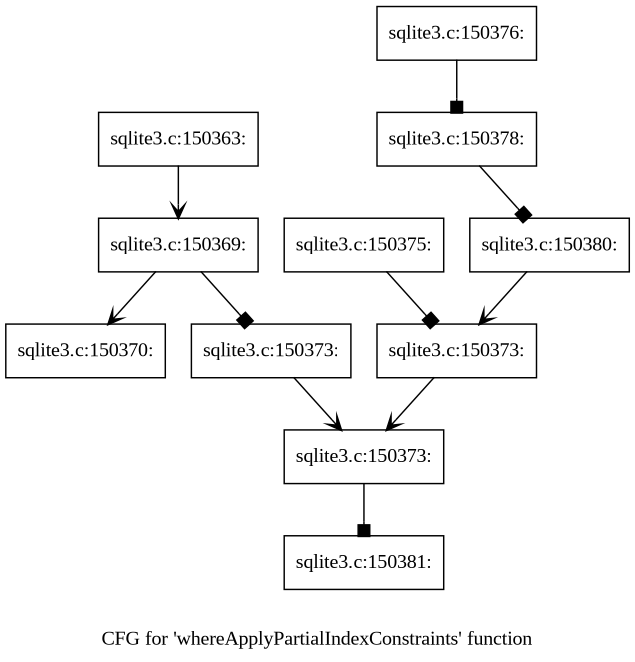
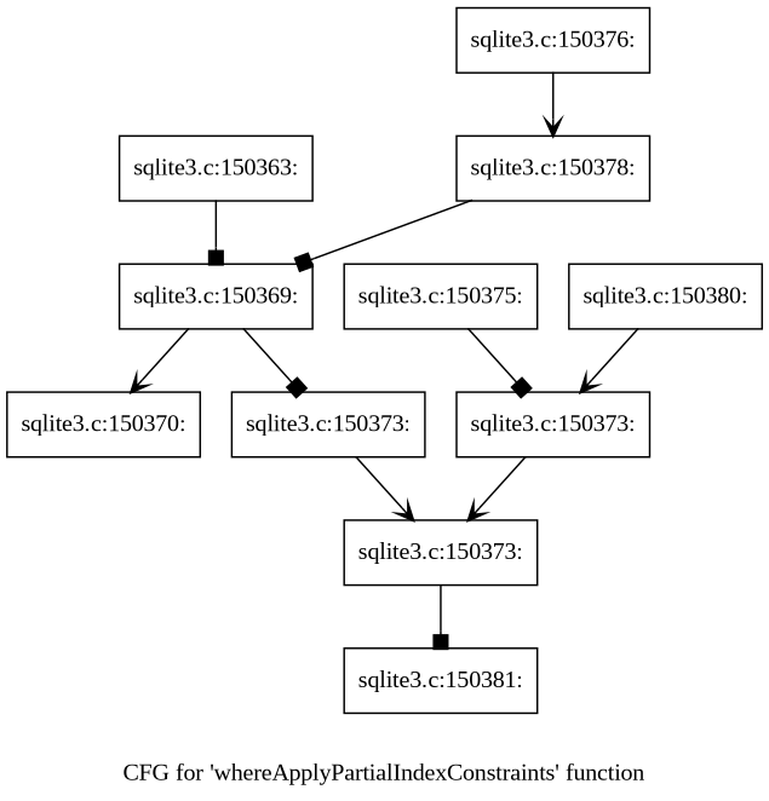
  digraph {
    fontname="Liberation Serif"
    label="CFG for 'whereApplyPartialIndexConstraints' function"
    node [fontname="Liberation Serif" shape=record]
    edge [arrowhead=box fontname="Liberation Serif"]
    n1 [label="{sqlite3.c:150363:}"]
    n2 [label="{sqlite3.c:150369:}"]
    n3 [label="{sqlite3.c:150370:}"]
    n4 [label="{sqlite3.c:150373:}"]
    n5 [label="{sqlite3.c:150373:}"]
    n6 [label="{sqlite3.c:150381:}"]
    n7 [label="{sqlite3.c:150375:}"]
    n8 [label="{sqlite3.c:150373:}"]
    n9 [label="{sqlite3.c:150376:}"]
    n10 [label="{sqlite3.c:150378:}"]
    n11 [label="{sqlite3.c:150380:}"]
-   n1 -> n2 [arrowhead=vee]
+   n1 -> n2
    n2 -> n3 [arrowhead=vee]
    n2 -> n4
    n4 -> n5 [arrowhead=vee]
    n5 -> n6
    n7 -> n8
    n8 -> n5 [arrowhead=vee]
-   n9 -> n10
-   n10 -> n11
+   n9 -> n10 [arrowhead=vee]
+   n10 -> n2
    n11 -> n8 [arrowhead=vee]
  }
